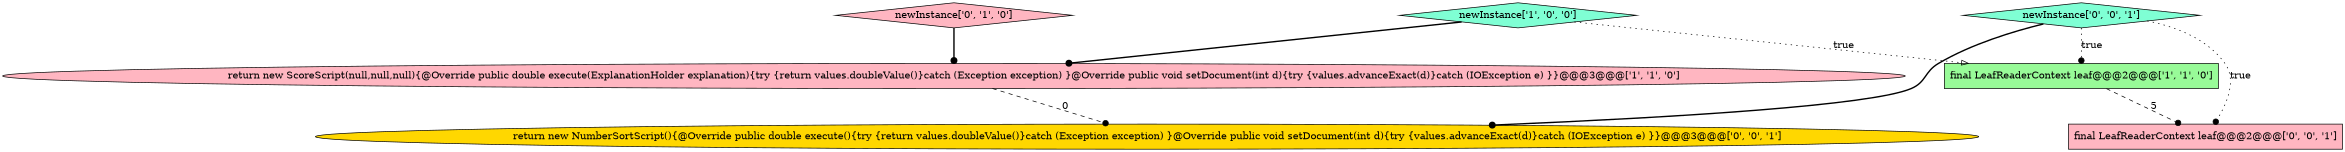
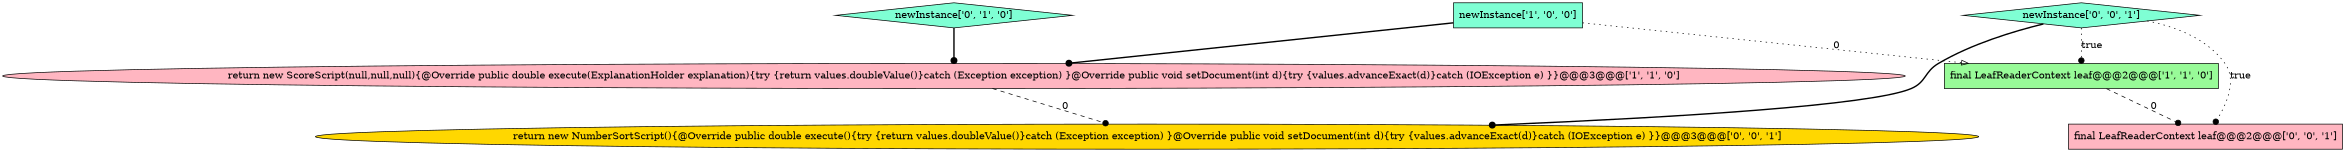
  digraph {
    node [fillcolor=lightpink shape=diamond style=filled]
    edge [arrowhead=dot style=bold]
    n1 [label="return new ScoreScript(null,null,null){@Override public double execute(ExplanationHolder explanation){try {return values.doubleValue()}catch (Exception exception) }@Override public void setDocument(int d){try {values.advanceExact(d)}catch (IOException e) }}@@@3@@@['1', '1', '0']" shape=ellipse]
    n2 [fillcolor=gold label="return new NumberSortScript(){@Override public double execute(){try {return values.doubleValue()}catch (Exception exception) }@Override public void setDocument(int d){try {values.advanceExact(d)}catch (IOException e) }}@@@3@@@['0', '0', '1']" shape=ellipse]
-   n3 [label="newInstance['0', '1', '0']"]
+   n3 [fillcolor=aquamarine label="newInstance['0', '1', '0']"]
    n4 [fillcolor=palegreen label="final LeafReaderContext leaf@@@2@@@['1', '1', '0']" shape=box]
    n5 [label="final LeafReaderContext leaf@@@2@@@['0', '0', '1']" shape=box]
    n6 [fillcolor=aquamarine label="newInstance['0', '0', '1']"]
-   n7 [fillcolor=aquamarine label="newInstance['1', '0', '0']"]
+   n7 [fillcolor=aquamarine label="newInstance['1', '0', '0']" shape=box]
    n1 -> n2 [label=0 style=dashed]
    n3 -> n1
-   n4 -> n5 [label=5 style=dashed]
+   n4 -> n5 [label=0 style=dashed]
    n6 -> n2
    n6 -> n4 [label=true style=dotted]
    n6 -> n5 [label=true style=dotted]
    n7 -> n1
-   n7 -> n4 [arrowhead=onormal label=true style=dotted]
+   n7 -> n4 [arrowhead=onormal label=0 style=dotted]
  }
